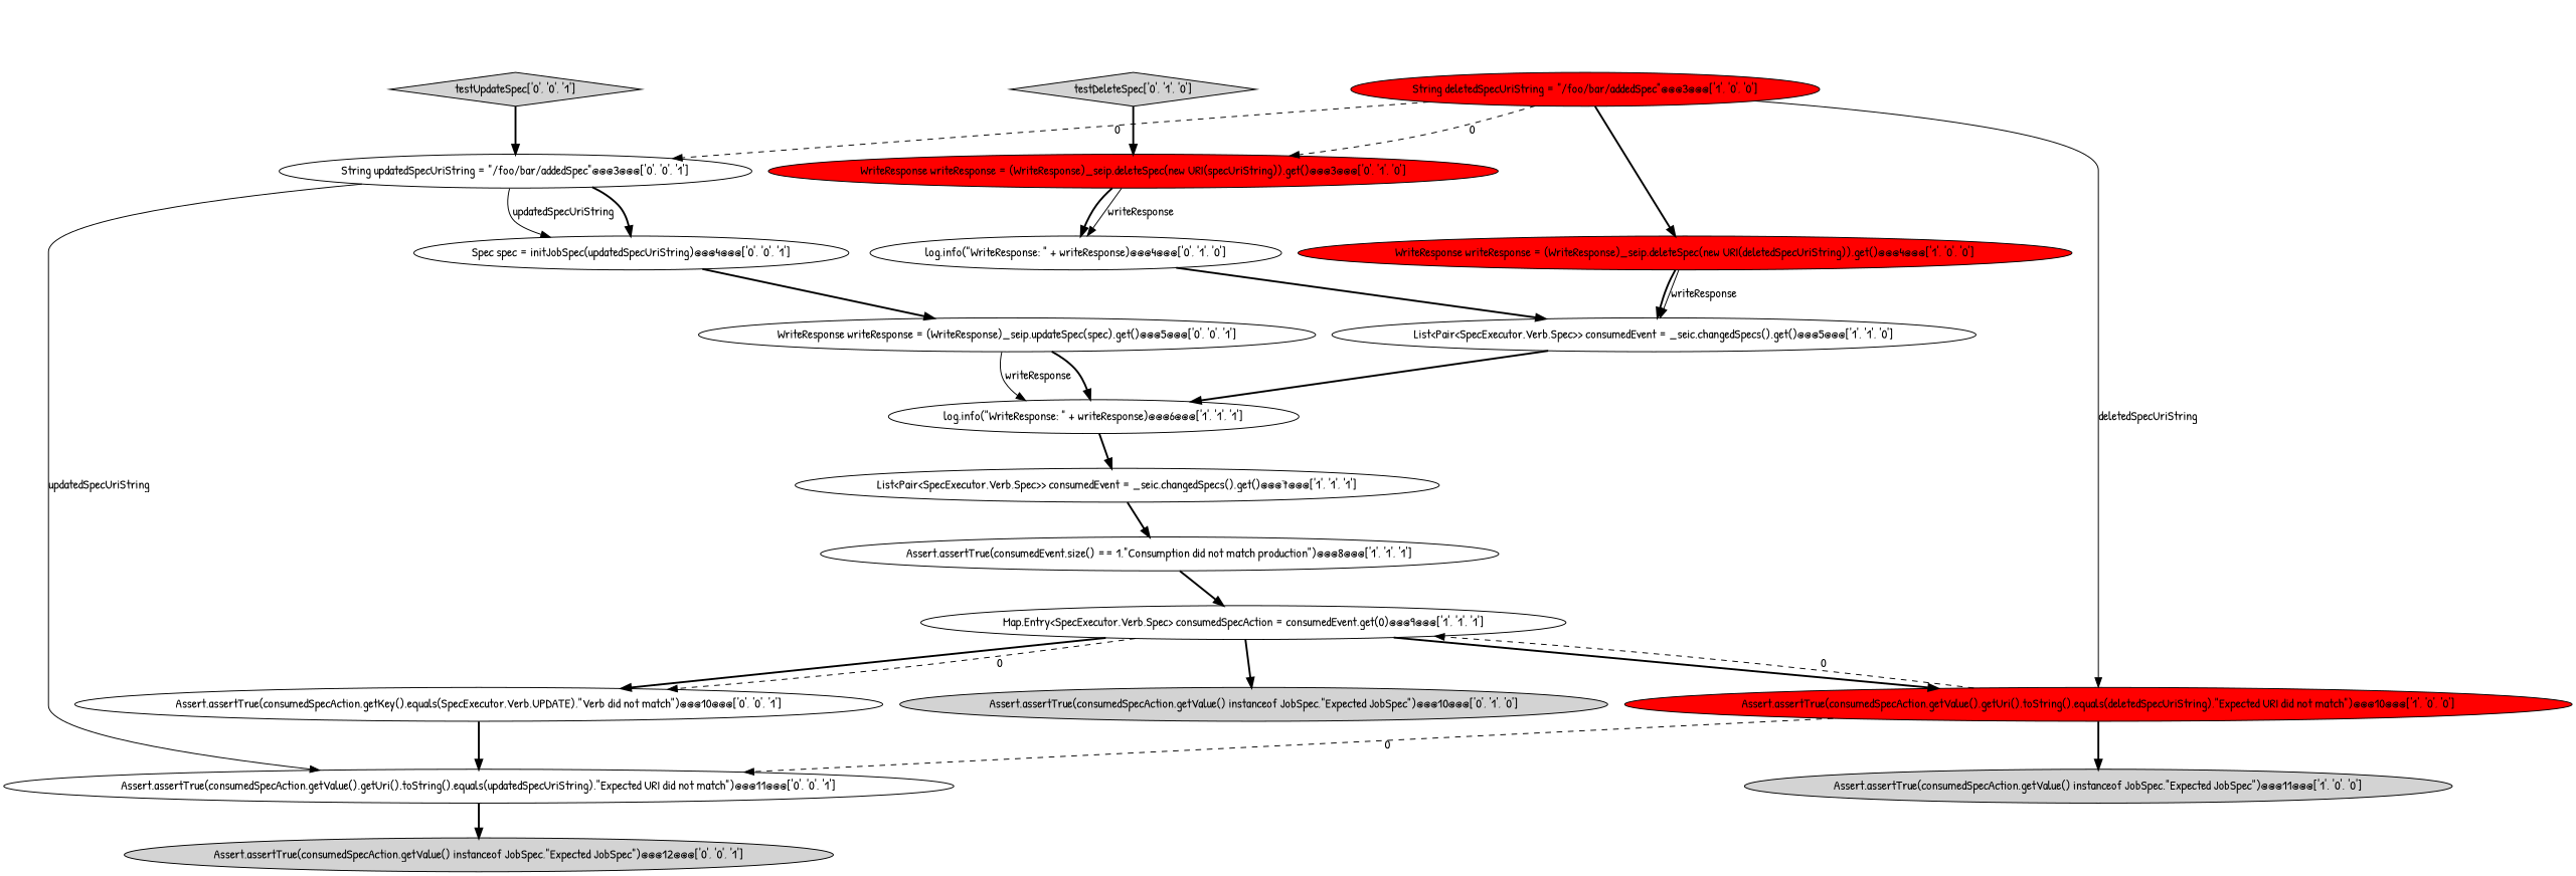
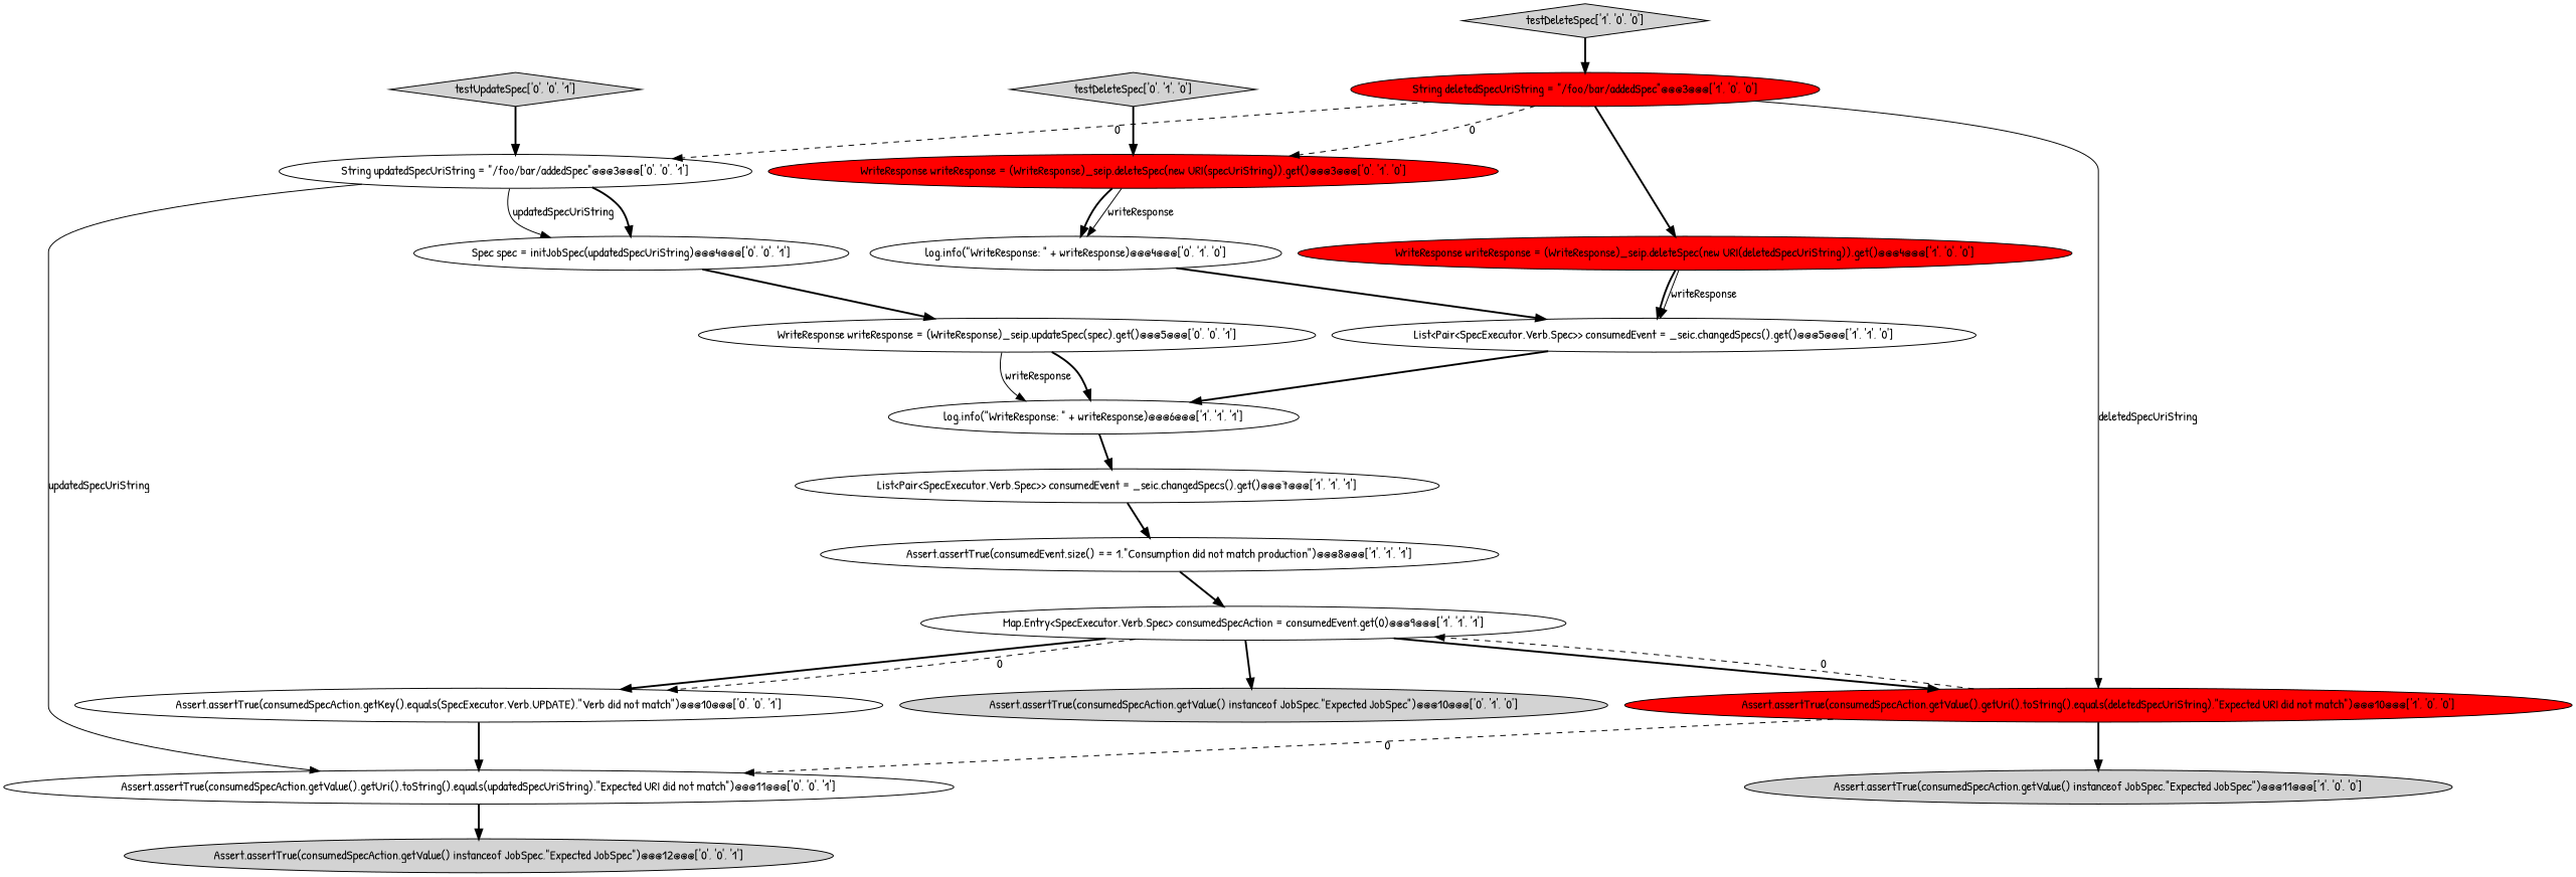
  digraph {
    fontname="Patrick Hand"
    node [fillcolor=white shape=ellipse style=filled fontname="Patrick Hand"]
    edge [style=bold fontname="Patrick Hand"]
    n1 [label="Map.Entry<SpecExecutor.Verb,Spec> consumedSpecAction = consumedEvent.get(0)@@@9@@@['1', '1', '1']"]
    n2 [fillcolor=lightgray label="Assert.assertTrue(consumedSpecAction.getValue() instanceof JobSpec,\"Expected JobSpec\")@@@10@@@['0', '1', '0']"]
    n3 [label="Assert.assertTrue(consumedSpecAction.getKey().equals(SpecExecutor.Verb.UPDATE),\"Verb did not match\")@@@10@@@['0', '0', '1']"]
    n4 [fillcolor=red label="Assert.assertTrue(consumedSpecAction.getValue().getUri().toString().equals(deletedSpecUriString),\"Expected URI did not match\")@@@10@@@['1', '0', '0']"]
    n5 [fillcolor=red label="WriteResponse writeResponse = (WriteResponse)_seip.deleteSpec(new URI(deletedSpecUriString)).get()@@@4@@@['1', '0', '0']"]
    n6 [label="List<Pair<SpecExecutor.Verb,Spec>> consumedEvent = _seic.changedSpecs().get()@@@5@@@['1', '1', '0']"]
    n7 [fillcolor=red label="WriteResponse writeResponse = (WriteResponse)_seip.deleteSpec(new URI(specUriString)).get()@@@3@@@['0', '1', '0']"]
    n8 [label="log.info(\"WriteResponse: \" + writeResponse)@@@4@@@['0', '1', '0']"]
    n9 [label="String updatedSpecUriString = \"/foo/bar/addedSpec\"@@@3@@@['0', '0', '1']"]
    n10 [label="Spec spec = initJobSpec(updatedSpecUriString)@@@4@@@['0', '0', '1']"]
    n11 [label="Assert.assertTrue(consumedSpecAction.getValue().getUri().toString().equals(updatedSpecUriString),\"Expected URI did not match\")@@@11@@@['0', '0', '1']"]
    n12 [fillcolor=lightgray label="testUpdateSpec['0', '0', '1']" shape=diamond]
    n13 [label="Assert.assertTrue(consumedEvent.size() == 1,\"Consumption did not match production\")@@@8@@@['1', '1', '1']"]
    n14 [label="WriteResponse writeResponse = (WriteResponse)_seip.updateSpec(spec).get()@@@5@@@['0', '0', '1']"]
    n15 [fillcolor=lightgray label="testDeleteSpec['0', '1', '0']" shape=diamond]
    n16 [fillcolor=lightgray label="Assert.assertTrue(consumedSpecAction.getValue() instanceof JobSpec,\"Expected JobSpec\")@@@12@@@['0', '0', '1']"]
    n17 [label="log.info(\"WriteResponse: \" + writeResponse)@@@6@@@['1', '1', '1']"]
    n18 [label="List<Pair<SpecExecutor.Verb,Spec>> consumedEvent = _seic.changedSpecs().get()@@@7@@@['1', '1', '1']"]
    n19 [fillcolor=lightgray label="Assert.assertTrue(consumedSpecAction.getValue() instanceof JobSpec,\"Expected JobSpec\")@@@11@@@['1', '0', '0']"]
    n20 [fillcolor=red label="String deletedSpecUriString = \"/foo/bar/addedSpec\"@@@3@@@['1', '0', '0']"]
+   n21 [fillcolor=lightgray label="testDeleteSpec['1', '0', '0']" shape=diamond]
    n1 -> n2
    n1 -> n3
    n1 -> n3 [label=0 style=dashed]
    n1 -> n4
    n3 -> n11
    n4 -> n1 [label=0 style=dashed]
    n4 -> n11 [label=0 style=dashed]
    n4 -> n19
    n5 -> n6 [label=writeResponse style=solid]
    n5 -> n6
    n6 -> n17
    n7 -> n8 [label=writeResponse style=solid]
    n7 -> n8
    n8 -> n6
    n9 -> n10
    n9 -> n10 [label=updatedSpecUriString style=solid]
    n9 -> n11 [label=updatedSpecUriString style=solid]
    n10 -> n14
    n11 -> n16
    n12 -> n9
    n13 -> n1
    n14 -> n17
    n14 -> n17 [label=writeResponse style=solid]
    n15 -> n7
    n17 -> n18
    n18 -> n13
    n20 -> n4 [label=deletedSpecUriString style=solid]
    n20 -> n5
    n20 -> n7 [label=0 style=dashed]
    n20 -> n9 [label=0 style=dashed]
+   n21 -> n20
  }
